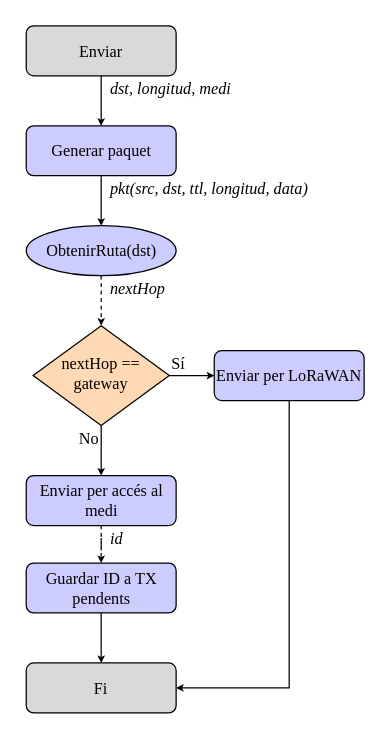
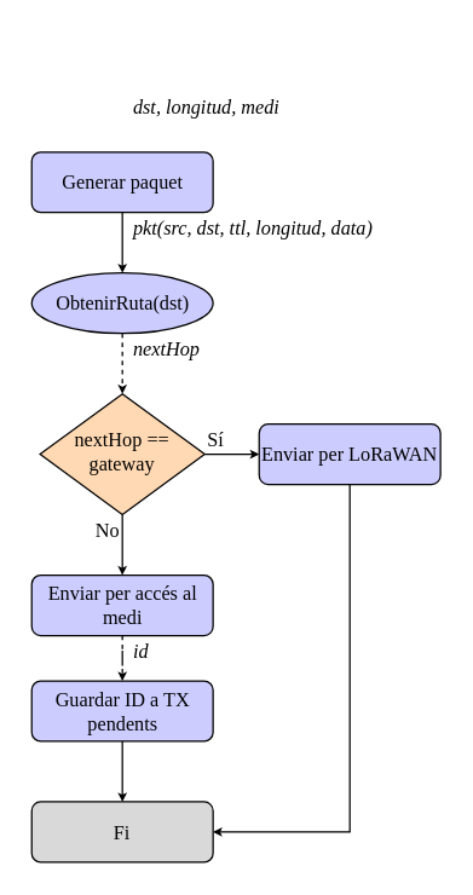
  <mxCell id="0" />
  <mxCell id="1" parent="0" />
  <mxCell id="2" value="" style="edgeStyle=orthogonalEdgeStyle;shape=connector;rounded=0;orthogonalLoop=1;jettySize=auto;html=1;shadow=0;strokeColor=default;strokeWidth=1;align=center;verticalAlign=middle;fontFamily=Computer Modern;fontSize=13;fontColor=default;labelBackgroundColor=none;endArrow=classic;endFill=1;endSize=3;entryX=0.5;entryY=0;entryDx=0;entryDy=0;" parent="1" source="3" target="7" edge="1"><mxGeometry relative="1" as="geometry"><mxPoint x="86" y="180" as="targetPoint" /></mxGeometry></mxCell>
  <mxCell id="3" value="Generar paquet" style="rounded=1;whiteSpace=wrap;html=1;fontSize=13;glass=0;strokeWidth=1;shadow=0;fontFamily=Computer Modern;strokeColor=light-dark(#000000,#EDEDED);fillColor=light-dark(#ccccff, #ededed);" parent="1" vertex="1"><mxGeometry x="20.5" y="100" width="120" height="40" as="geometry" /></mxCell>
  <mxCell id="4" value="pkt(src, dst, ttl, longitud, data)" style="edgeLabel;html=1;align=left;verticalAlign=middle;resizable=0;points=[];fontFamily=Computer Modern;fontSize=13;fontColor=default;labelBackgroundColor=none;fontStyle=2" parent="1" vertex="1" connectable="0"><mxGeometry x="86" y="149.998" as="geometry" /></mxCell>
  <mxCell id="5" value="dst, longitud, medi" style="edgeLabel;html=1;align=left;verticalAlign=middle;resizable=0;points=[];fontFamily=Computer Modern;fontSize=13;fontColor=default;labelBackgroundColor=none;fontStyle=2" parent="1" vertex="1" connectable="0"><mxGeometry x="86" y="69.998" as="geometry" /></mxCell>
  <mxCell id="6" value="" style="edgeStyle=orthogonalEdgeStyle;rounded=0;orthogonalLoop=1;jettySize=auto;html=1;strokeColor=default;align=center;verticalAlign=middle;fontFamily=Helvetica;fontSize=11;fontColor=default;labelBackgroundColor=default;endArrow=classic;endSize=3;dashed=1;" parent="1" source="7" target="11" edge="1"><mxGeometry relative="1" as="geometry" /></mxCell>
  <mxCell id="7" value="ObtenirRuta(dst)" style="ellipse;whiteSpace=wrap;html=1;fontSize=13;glass=0;strokeWidth=1;shadow=0;fontFamily=Computer Modern;strokeColor=light-dark(#000000,#EDEDED);fillColor=light-dark(#ccccff, #ededed);" parent="1" vertex="1"><mxGeometry x="20.5" y="180" width="120" height="40" as="geometry" /></mxCell>
  <mxCell id="8" value="nextHop" style="edgeLabel;html=1;align=left;verticalAlign=middle;resizable=0;points=[];fontFamily=Computer Modern;fontSize=13;fontColor=default;labelBackgroundColor=none;fontStyle=2" parent="1" vertex="1" connectable="0"><mxGeometry x="86" y="229.998" as="geometry" /></mxCell>
  <mxCell id="9" value="" style="edgeStyle=orthogonalEdgeStyle;rounded=0;orthogonalLoop=1;jettySize=auto;html=1;fontFamily=Helvetica;labelBackgroundColor=default;fontSize=11;strokeColor=default;align=center;verticalAlign=middle;fontColor=default;endArrow=classic;endSize=3;" parent="1" source="11" target="13" edge="1"><mxGeometry x="-0.73" y="10" relative="1" as="geometry"><mxPoint as="offset" /></mxGeometry></mxCell>
  <mxCell id="10" value="" style="edgeStyle=orthogonalEdgeStyle;rounded=0;orthogonalLoop=1;jettySize=auto;html=1;strokeColor=default;align=center;verticalAlign=middle;fontFamily=Helvetica;fontSize=11;fontColor=default;labelBackgroundColor=default;endArrow=classic;endSize=3;" parent="1" source="11" target="15" edge="1"><mxGeometry relative="1" as="geometry" /></mxCell>
  <mxCell id="11" value="nextHop == gateway" style="rhombus;whiteSpace=wrap;html=1;shadow=0;fontFamily=Computer Modern;fontSize=13;align=center;strokeWidth=1;spacing=6;spacingTop=-4;fillColor=light-dark(#ffd9b3, #36210a);strokeColor=#000000;" parent="1" vertex="1"><mxGeometry x="26" y="260" width="109" height="80" as="geometry" /></mxCell>
  <mxCell id="12" style="edgeStyle=orthogonalEdgeStyle;rounded=0;orthogonalLoop=1;jettySize=auto;html=1;entryX=1;entryY=0.5;entryDx=0;entryDy=0;exitX=0.5;exitY=1;exitDx=0;exitDy=0;endSize=3;" parent="1" source="13" target="23" edge="1"><mxGeometry relative="1" as="geometry" /></mxCell>
  <mxCell id="13" value="Enviar per LoRaWAN" style="rounded=1;whiteSpace=wrap;html=1;fontSize=13;glass=0;strokeWidth=1;shadow=0;fontFamily=Computer Modern;strokeColor=light-dark(#000000,#EDEDED);fillColor=light-dark(#ccccff, #ededed);" parent="1" vertex="1"><mxGeometry x="171" y="280" width="120" height="40" as="geometry" /></mxCell>
  <mxCell id="14" value="" style="edgeStyle=orthogonalEdgeStyle;rounded=0;orthogonalLoop=1;jettySize=auto;html=1;strokeColor=default;align=center;verticalAlign=middle;fontFamily=Helvetica;fontSize=11;fontColor=default;labelBackgroundColor=default;endArrow=classic;endSize=3;dashed=1;" parent="1" source="15" target="19" edge="1"><mxGeometry relative="1" as="geometry" /></mxCell>
  <mxCell id="15" value="Enviar per accés al medi" style="rounded=1;whiteSpace=wrap;html=1;fontSize=13;glass=0;strokeWidth=1;shadow=0;fontFamily=Computer Modern;strokeColor=light-dark(#000000,#EDEDED);fillColor=light-dark(#ccccff, #ededed);" parent="1" vertex="1"><mxGeometry x="20.5" y="380" width="120" height="40" as="geometry" /></mxCell>
  <mxCell id="16" value="&lt;span style=&quot;font-style: normal;&quot;&gt;Sí&lt;/span&gt;" style="edgeLabel;html=1;align=left;verticalAlign=middle;resizable=0;points=[];fontFamily=Computer Modern;fontSize=13;fontColor=default;labelBackgroundColor=none;fontStyle=2" parent="1" vertex="1" connectable="0"><mxGeometry x="135" y="289.998" as="geometry" /></mxCell>
  <mxCell id="17" value="&lt;span style=&quot;font-style: normal;&quot;&gt;No&lt;/span&gt;" style="edgeLabel;html=1;align=left;verticalAlign=middle;resizable=0;points=[];fontFamily=Computer Modern;fontSize=13;fontColor=default;labelBackgroundColor=none;fontStyle=2" parent="1" vertex="1" connectable="0"><mxGeometry x="61" y="349.998" as="geometry" /></mxCell>
  <mxCell id="18" value="" style="edgeStyle=orthogonalEdgeStyle;rounded=0;orthogonalLoop=1;jettySize=auto;html=1;endSize=3;" parent="1" source="19" target="23" edge="1"><mxGeometry relative="1" as="geometry" /></mxCell>
  <mxCell id="19" value="Guardar ID a TX pendents" style="rounded=1;whiteSpace=wrap;html=1;fontSize=13;glass=0;strokeWidth=1;shadow=0;fontFamily=Computer Modern;strokeColor=light-dark(#000000,#EDEDED);fillColor=light-dark(#ccccff, #ededed);" parent="1" vertex="1"><mxGeometry x="20.5" y="450" width="120" height="40" as="geometry" /></mxCell>
  <mxCell id="20" value="id" style="edgeLabel;html=1;align=left;verticalAlign=middle;resizable=0;points=[];fontFamily=Computer Modern;fontSize=13;fontColor=default;labelBackgroundColor=none;fontStyle=2" parent="1" vertex="1" connectable="0"><mxGeometry x="86" y="429.998" as="geometry" /></mxCell>
- <mxCell id="21" value="" style="edgeStyle=orthogonalEdgeStyle;rounded=0;orthogonalLoop=1;jettySize=auto;html=1;entryX=0.5;entryY=0;entryDx=0;entryDy=0;strokeColor=default;align=center;verticalAlign=middle;fontFamily=Helvetica;fontSize=11;fontColor=default;labelBackgroundColor=default;endArrow=classic;endSize=3;" parent="1" source="22" target="3" edge="1"><mxGeometry relative="1" as="geometry" /></mxCell>
- <mxCell id="22" value="Enviar" style="rounded=1;fontSize=13;glass=0;strokeWidth=1;shadow=0;fontFamily=Computer Modern;fillColor=light-dark(#d9d9d9, #CCCCCC);fontStyle=0;verticalAlign=middle;" parent="1" vertex="1"><mxGeometry x="20.5" y="20" width="120" height="40" as="geometry" /></mxCell>
  <mxCell id="23" value="Fi" style="rounded=1;fontSize=13;glass=0;strokeWidth=1;shadow=0;fontFamily=Computer Modern;fillColor=light-dark(#d9d9d9, #CCCCCC);fontStyle=0;verticalAlign=middle;" parent="1" vertex="1"><mxGeometry x="20.5" y="530" width="120" height="40" as="geometry" /></mxCell>
